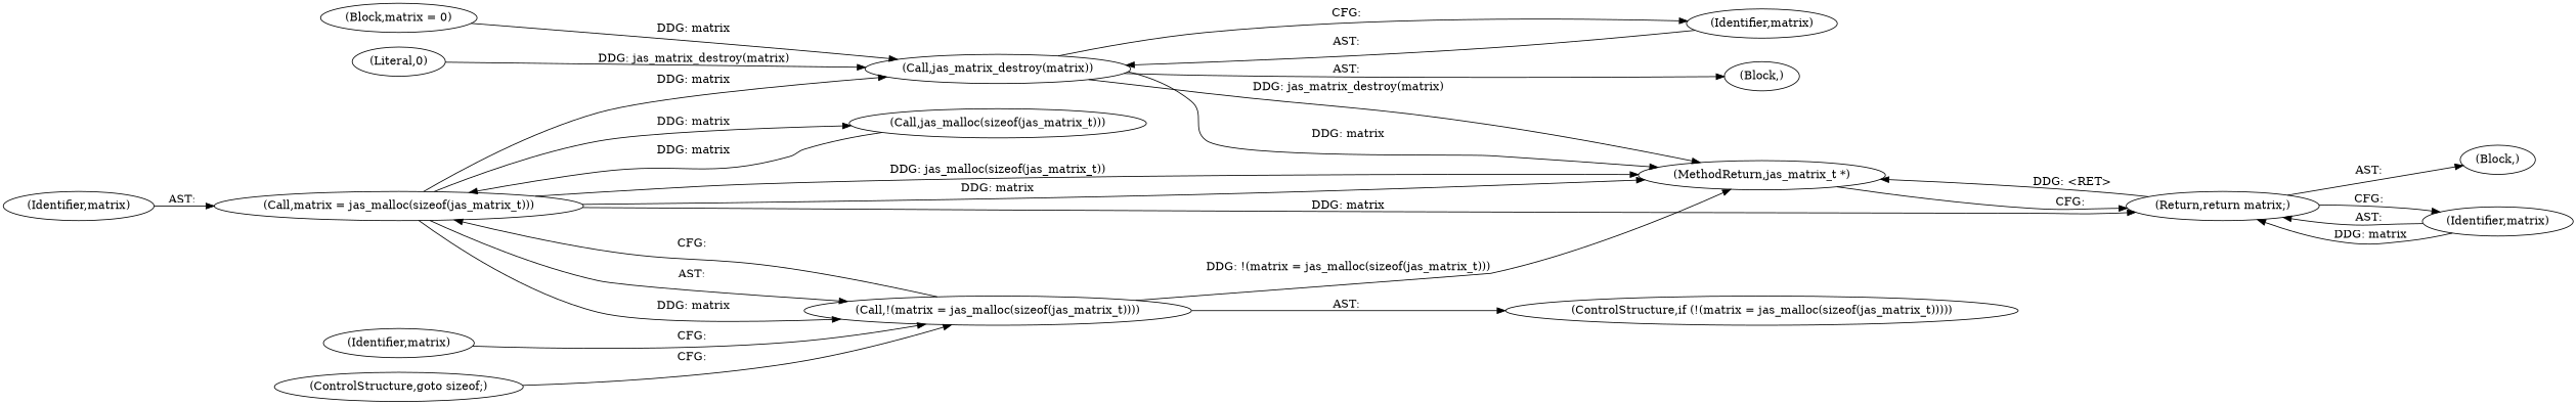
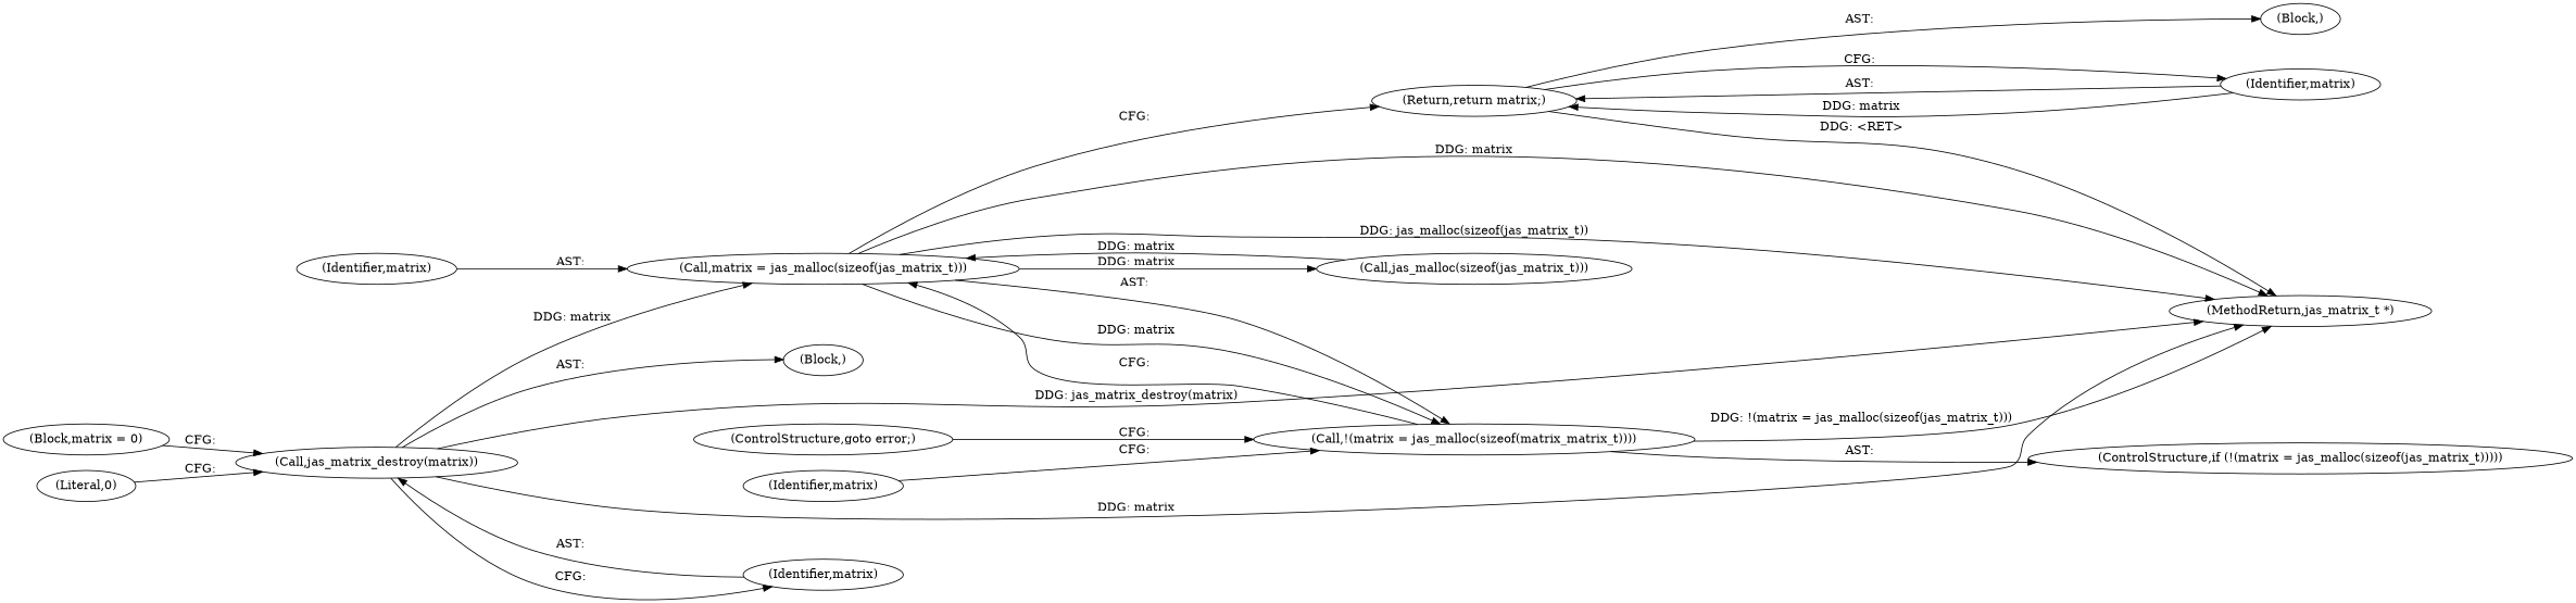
  digraph {
    rankdir=LR
    n1 [label="(Call,matrix = jas_malloc(sizeof(jas_matrix_t)))"]
-   n2 [label="(Call,!(matrix = jas_malloc(sizeof(jas_matrix_t))))"]
+   n2 [label="(Call,!(matrix = jas_malloc(sizeof(matrix_matrix_t))))"]
    n3 [label="(Return,return matrix;)"]
    n4 [label="(Call,jas_matrix_destroy(matrix))"]
    n5 [label="(Call,jas_malloc(sizeof(jas_matrix_t)))"]
    n6 [label="(MethodReturn,jas_matrix_t *)"]
    n7 [label="(ControlStructure,if (!(matrix = jas_malloc(sizeof(jas_matrix_t)))))"]
    n8 [label="(Block,)"]
    n9 [label="(Identifier,matrix)"]
    n10 [label="(Identifier,matrix)"]
    n11 [label="(Block,)"]
-   n12 [label="(ControlStructure,goto sizeof;)"]
+   n12 [label="(ControlStructure,goto error;)"]
    n13 [label="(Identifier,matrix)"]
    n14 [label="(Block,matrix = 0)"]
    n15 [label="(Literal,0)"]
    n16 [label="(Identifier,matrix)"]
    n1 -> n2 [label="AST: "]
    n1 -> n2 [label="DDG: matrix"]
-   n1 -> n3 [label="DDG: matrix"]
-   n1 -> n4 [label="DDG: matrix"]
+   n1 -> n3 [label="CFG: "]
+   n4 -> n1 [label="DDG: matrix"]
    n1 -> n5 [label="DDG: matrix"]
    n1 -> n6 [label="DDG: matrix"]
    n1 -> n6 [label="DDG: jas_malloc(sizeof(jas_matrix_t))"]
    n2 -> n1 [label="CFG: "]
    n2 -> n6 [label="DDG: !(matrix = jas_malloc(sizeof(jas_matrix_t)))"]
    n2 -> n7 [label="AST: "]
    n3 -> n6 [label="DDG: <RET>"]
    n3 -> n8 [label="AST: "]
    n3 -> n9 [label="CFG: "]
    n4 -> n6 [label="DDG: jas_matrix_destroy(matrix)"]
    n4 -> n6 [label="DDG: matrix"]
    n4 -> n10 [label="CFG: "]
    n4 -> n11 [label="AST: "]
    n5 -> n1 [label="DDG: matrix"]
-   n6 -> n3 [label="CFG: "]
    n9 -> n3 [label="AST: "]
    n9 -> n3 [label="DDG: matrix"]
    n10 -> n4 [label="AST: "]
    n12 -> n2 [label="CFG: "]
    n13 -> n1 [label="AST: "]
-   n14 -> n4 [label="DDG: matrix"]
-   n15 -> n4 [label="DDG: jas_matrix_destroy(matrix)"]
+   n14 -> n4 [label="CFG: "]
+   n15 -> n4 [label="CFG: "]
    n16 -> n2 [label="CFG: "]
  }
